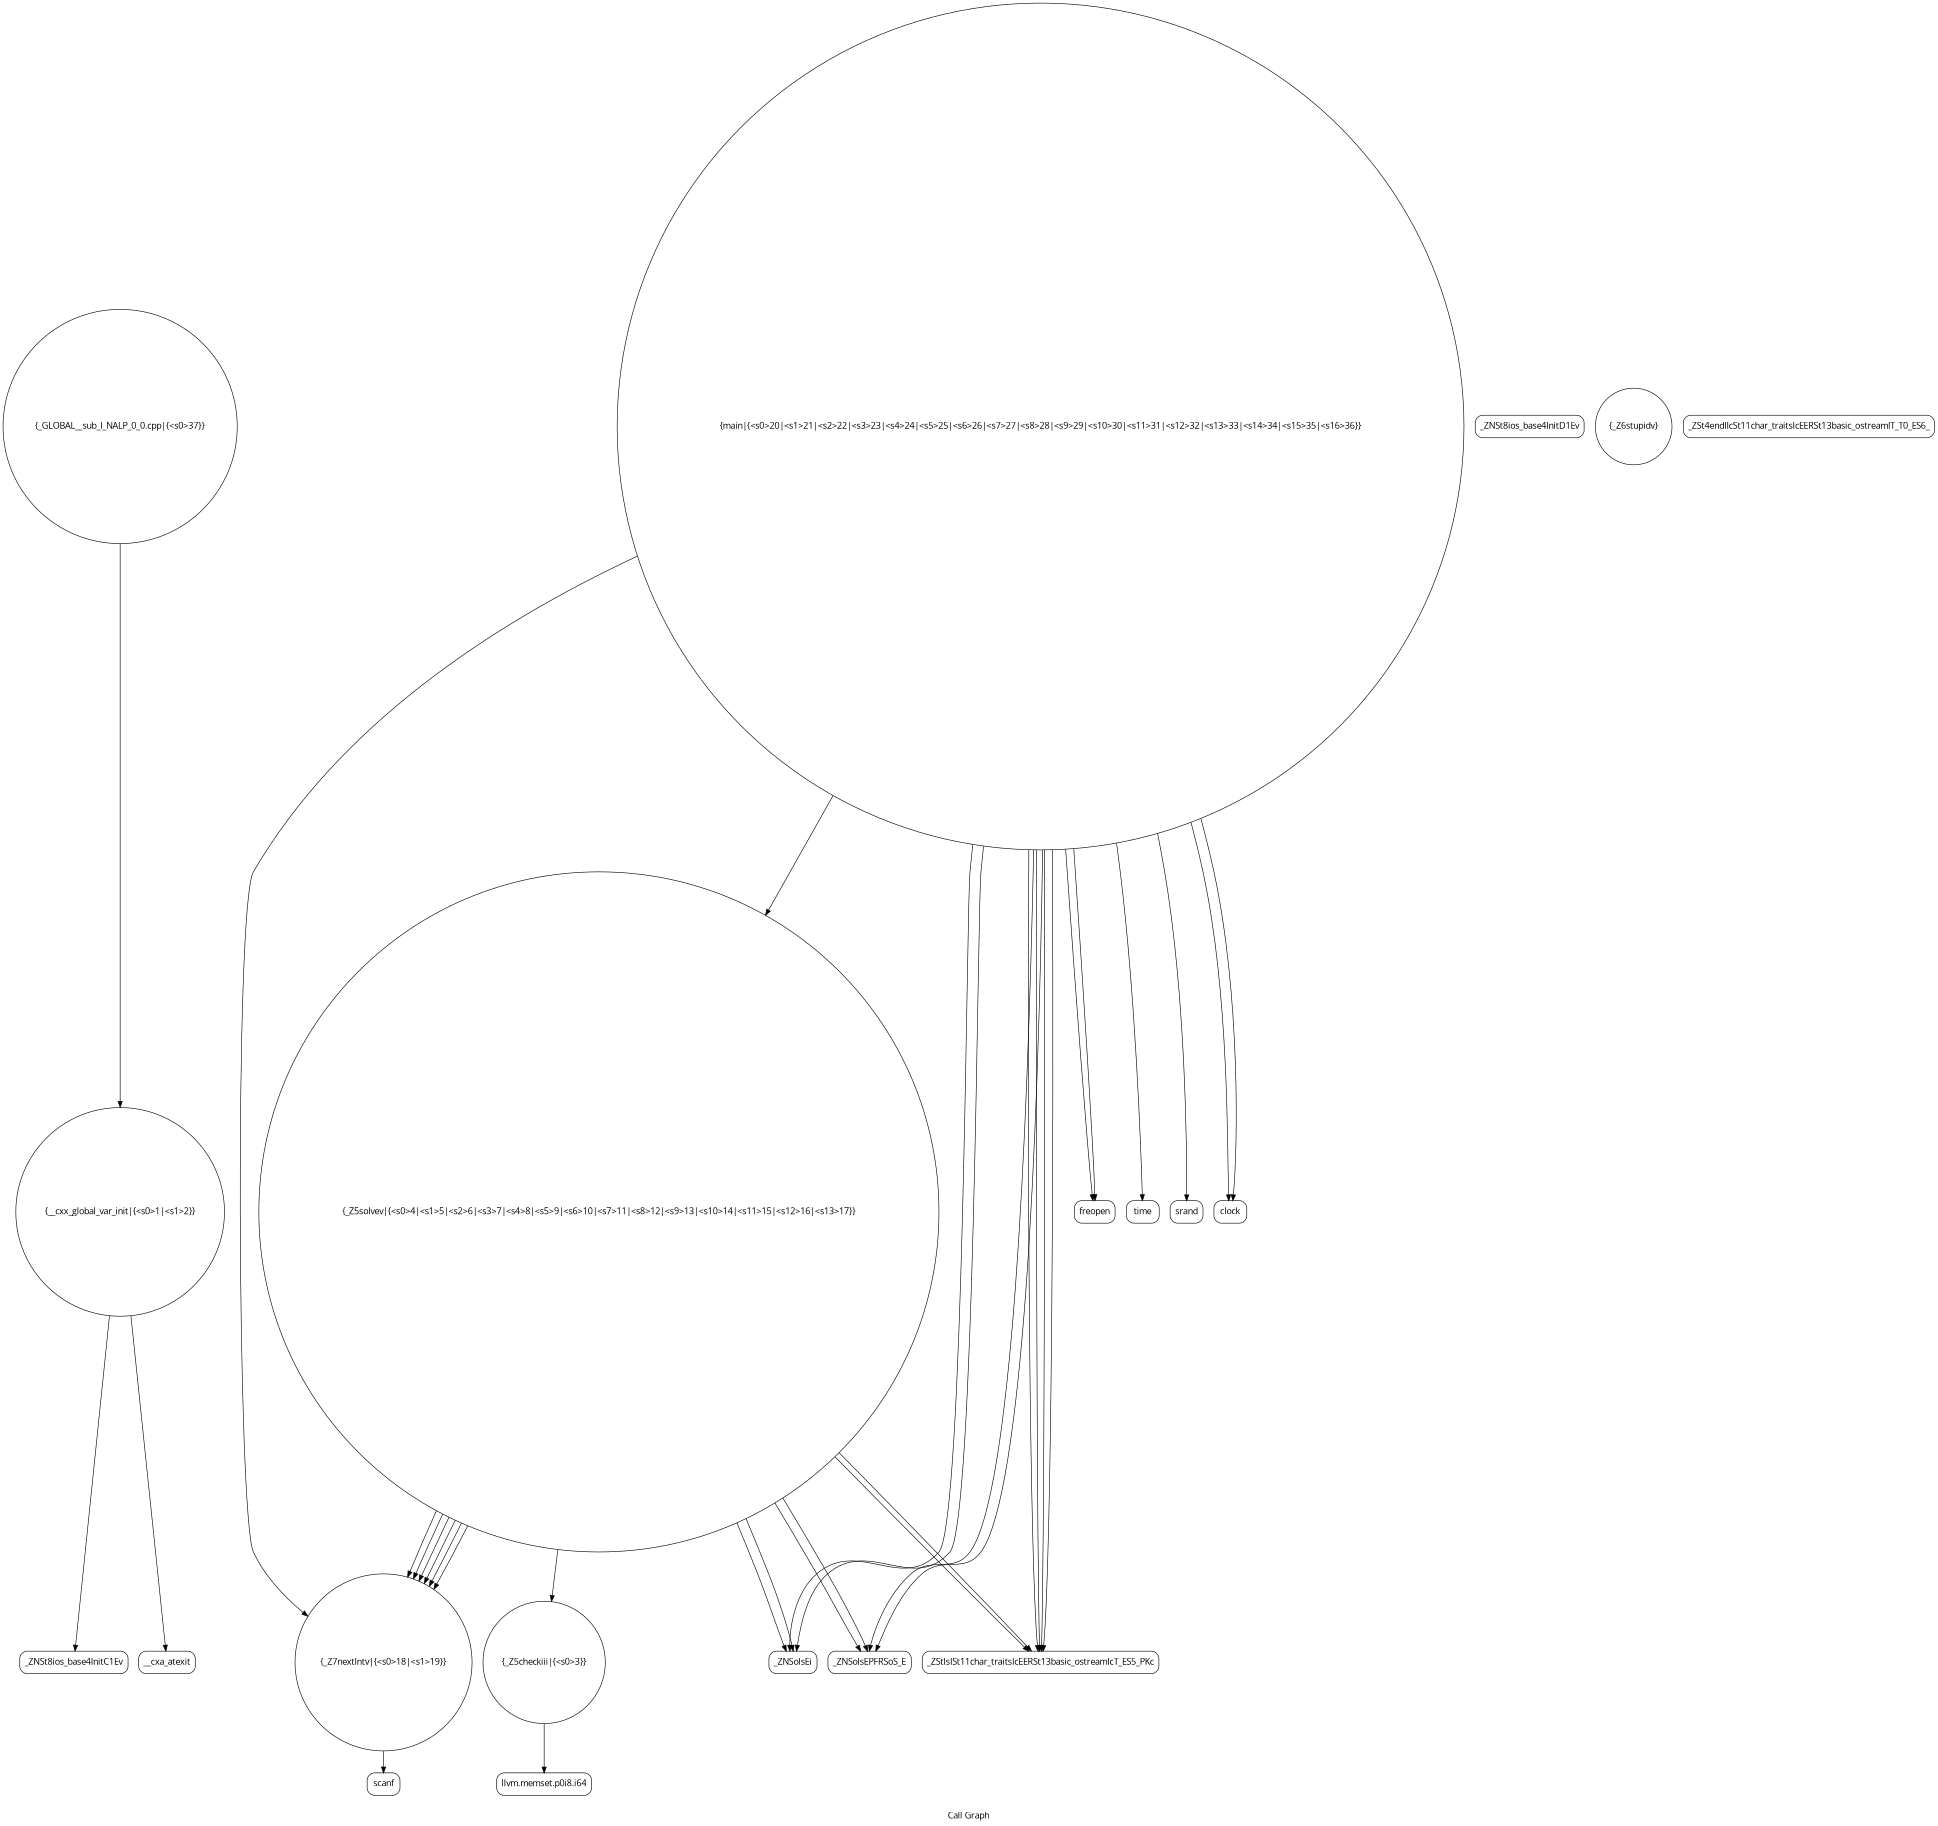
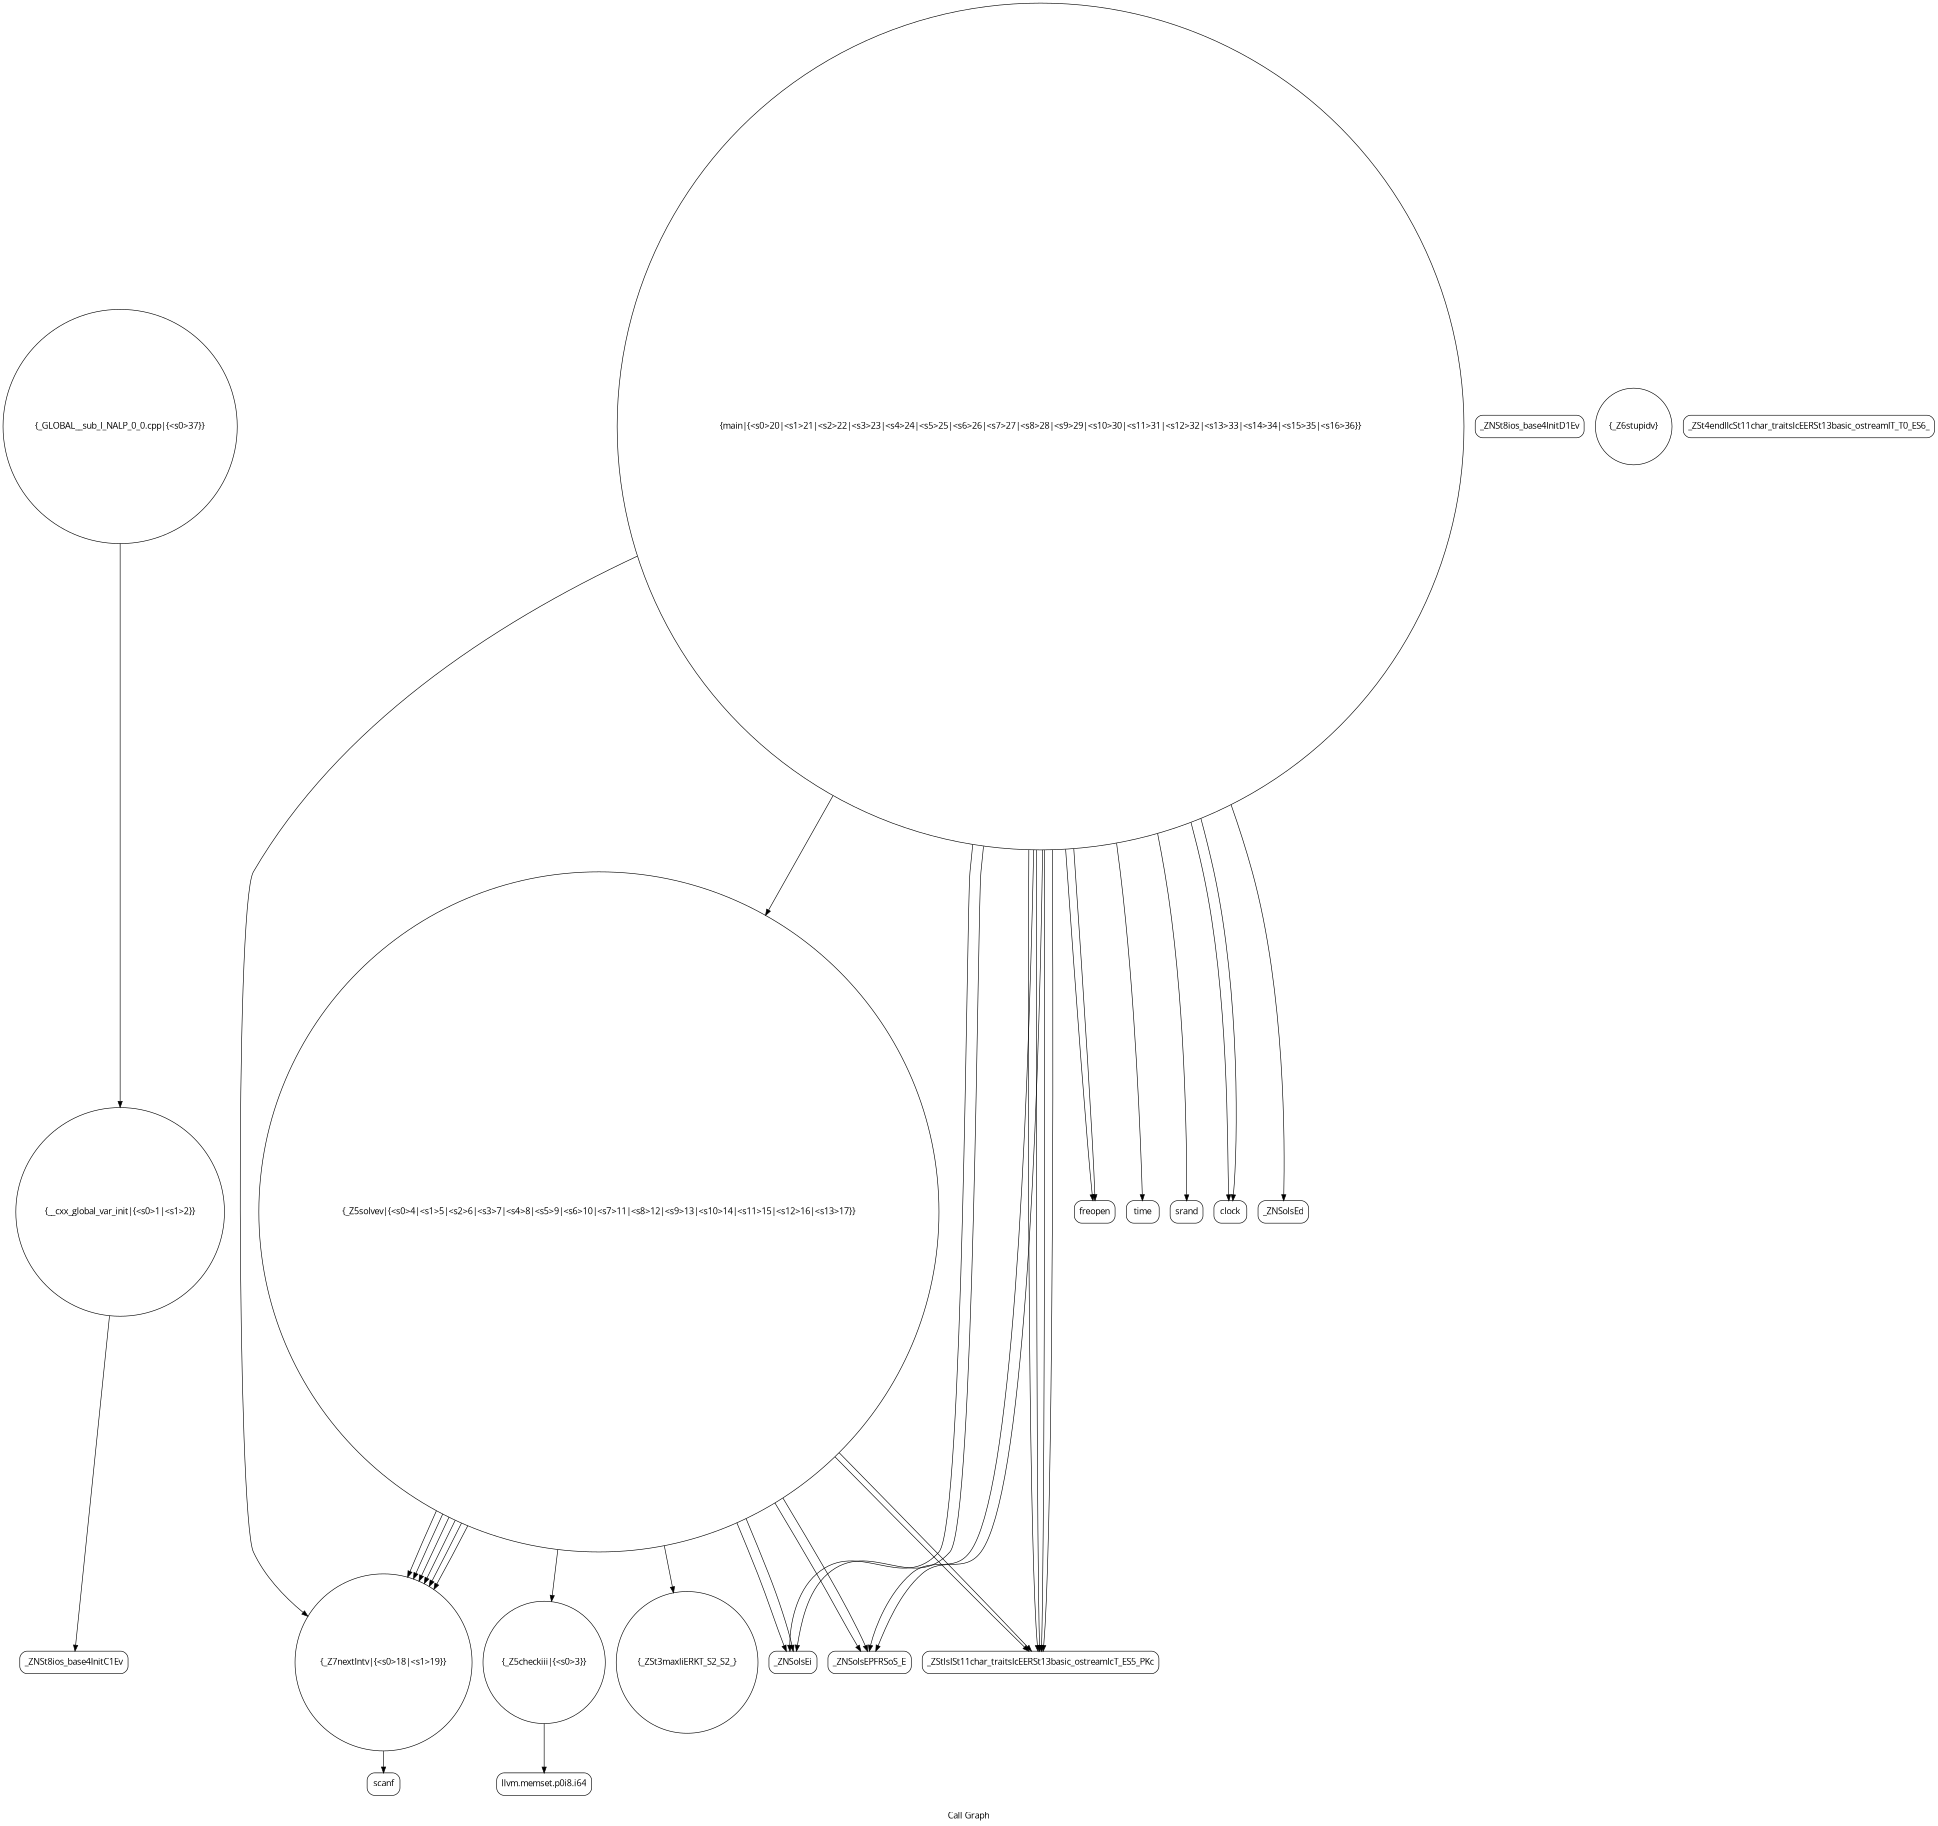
  digraph {
    fontname="Open Sans"
    label="Call Graph"
    node [fontname="Open Sans" shape=Mrecord]
    edge [color=black fontname="Open Sans" tailport=s0]
    n1 [label="{__cxx_global_var_init|{<s0>1|<s1>2}}" shape=circle]
    n2 [label="{_ZNSt8ios_base4InitC1Ev}"]
-   n3 [label="{__cxa_atexit}"]
    n4 [label="{_Z5solvev|{<s0>4|<s1>5|<s2>6|<s3>7|<s4>8|<s5>9|<s6>10|<s7>11|<s8>12|<s9>13|<s10>14|<s11>15|<s12>16|<s13>17}}" shape=circle]
    n5 [label="{_Z7nextIntv|{<s0>18|<s1>19}}" shape=circle]
    n6 [label="{_Z5checkiii|{<s0>3}}" shape=circle]
+   n7 [label="{_ZSt3maxIiERKT_S2_S2_}" shape=circle]
    n8 [label="{_ZNSolsEi}"]
    n9 [label="{_ZNSolsEPFRSoS_E}"]
    n10 [label="{_ZStlsISt11char_traitsIcEERSt13basic_ostreamIcT_ES5_PKc}"]
    n11 [label="{scanf}"]
    n12 [label="{llvm.memset.p0i8.i64}"]
    n13 [label="{main|{<s0>20|<s1>21|<s2>22|<s3>23|<s4>24|<s5>25|<s6>26|<s7>27|<s8>28|<s9>29|<s10>30|<s11>31|<s12>32|<s13>33|<s14>34|<s15>35|<s16>36}}" shape=circle]
    n14 [label="{freopen}"]
    n15 [label="{time}"]
    n16 [label="{srand}"]
    n17 [label="{clock}"]
+   n18 [label="{_ZNSolsEd}"]
    n19 [label="{_ZNSt8ios_base4InitD1Ev}"]
    n20 [label="{_Z6stupidv}" shape=circle]
    n21 [label="{_GLOBAL__sub_I_NALP_0_0.cpp|{<s0>37}}" shape=circle]
    n22 [label="{_ZSt4endlIcSt11char_traitsIcEERSt13basic_ostreamIT_T0_ES6_}"]
    n1 -> n2
-   n1 -> n3 [tailport=s1]
    n4 -> n5
    n4 -> n5 [tailport=s1]
    n4 -> n5 [tailport=s2]
    n4 -> n5 [tailport=s3]
    n4 -> n5 [tailport=s4]
    n4 -> n5 [tailport=s5]
    n4 -> n6 [tailport=s6]
+   n4 -> n7 [tailport=s7]
    n4 -> n8 [tailport=s8]
    n4 -> n8 [tailport=s11]
    n4 -> n9 [tailport=s9]
    n4 -> n9 [tailport=s13]
    n4 -> n10 [tailport=s10]
    n4 -> n10 [tailport=s12]
    n5 -> n11
    n6 -> n12
    n13 -> n4 [tailport=s12]
    n13 -> n5 [tailport=s4]
    n13 -> n8 [tailport=s7]
    n13 -> n8 [tailport=s10]
    n13 -> n9 [tailport=s8]
    n13 -> n9 [tailport=s16]
    n13 -> n10 [tailport=s6]
    n13 -> n10 [tailport=s9]
    n13 -> n10 [tailport=s11]
    n13 -> n10 [tailport=s13]
    n13 -> n14
    n13 -> n14 [tailport=s1]
    n13 -> n15 [tailport=s2]
    n13 -> n16 [tailport=s3]
    n13 -> n17 [tailport=s5]
    n13 -> n17 [tailport=s14]
+   n13 -> n18 [tailport=s15]
    n21 -> n1
  }
